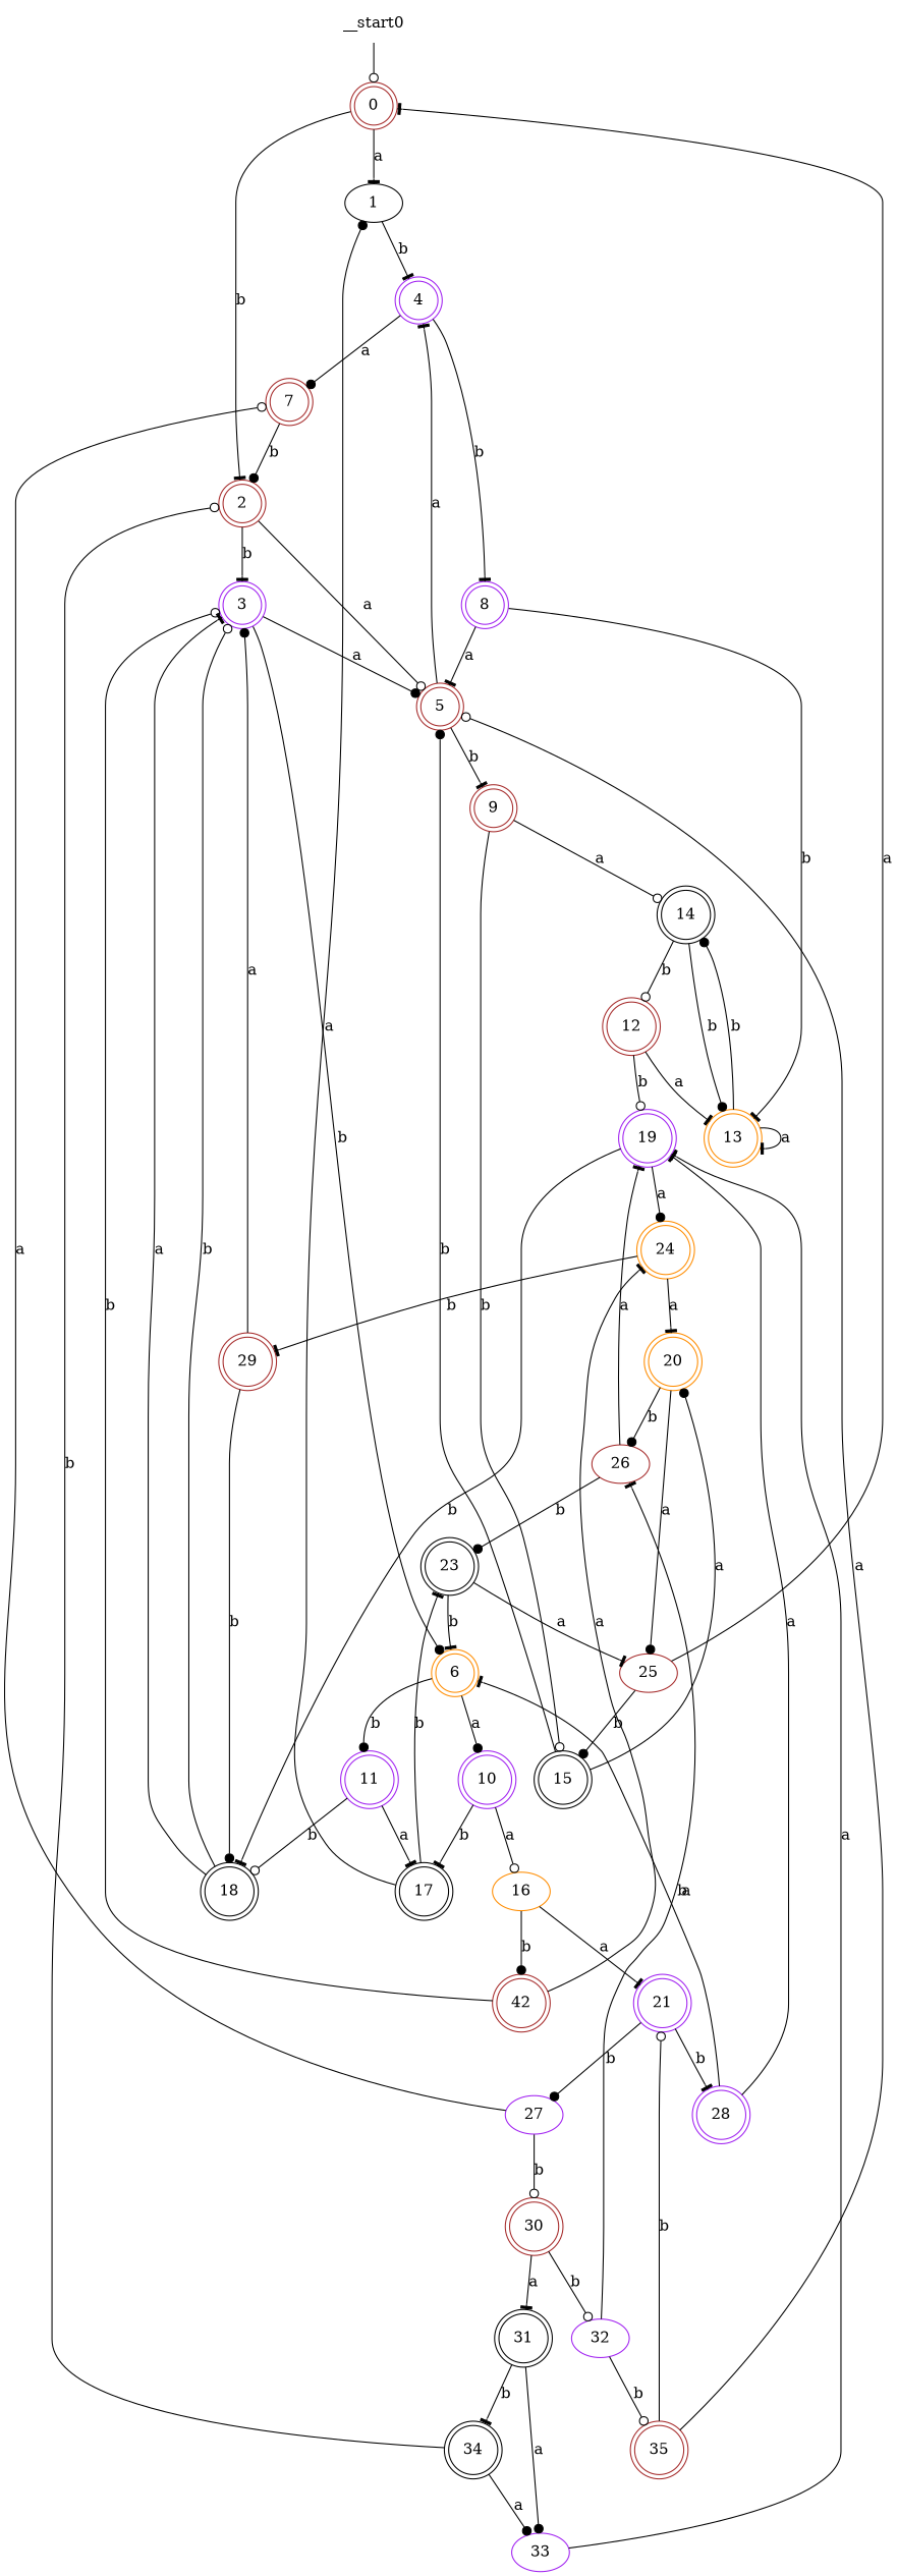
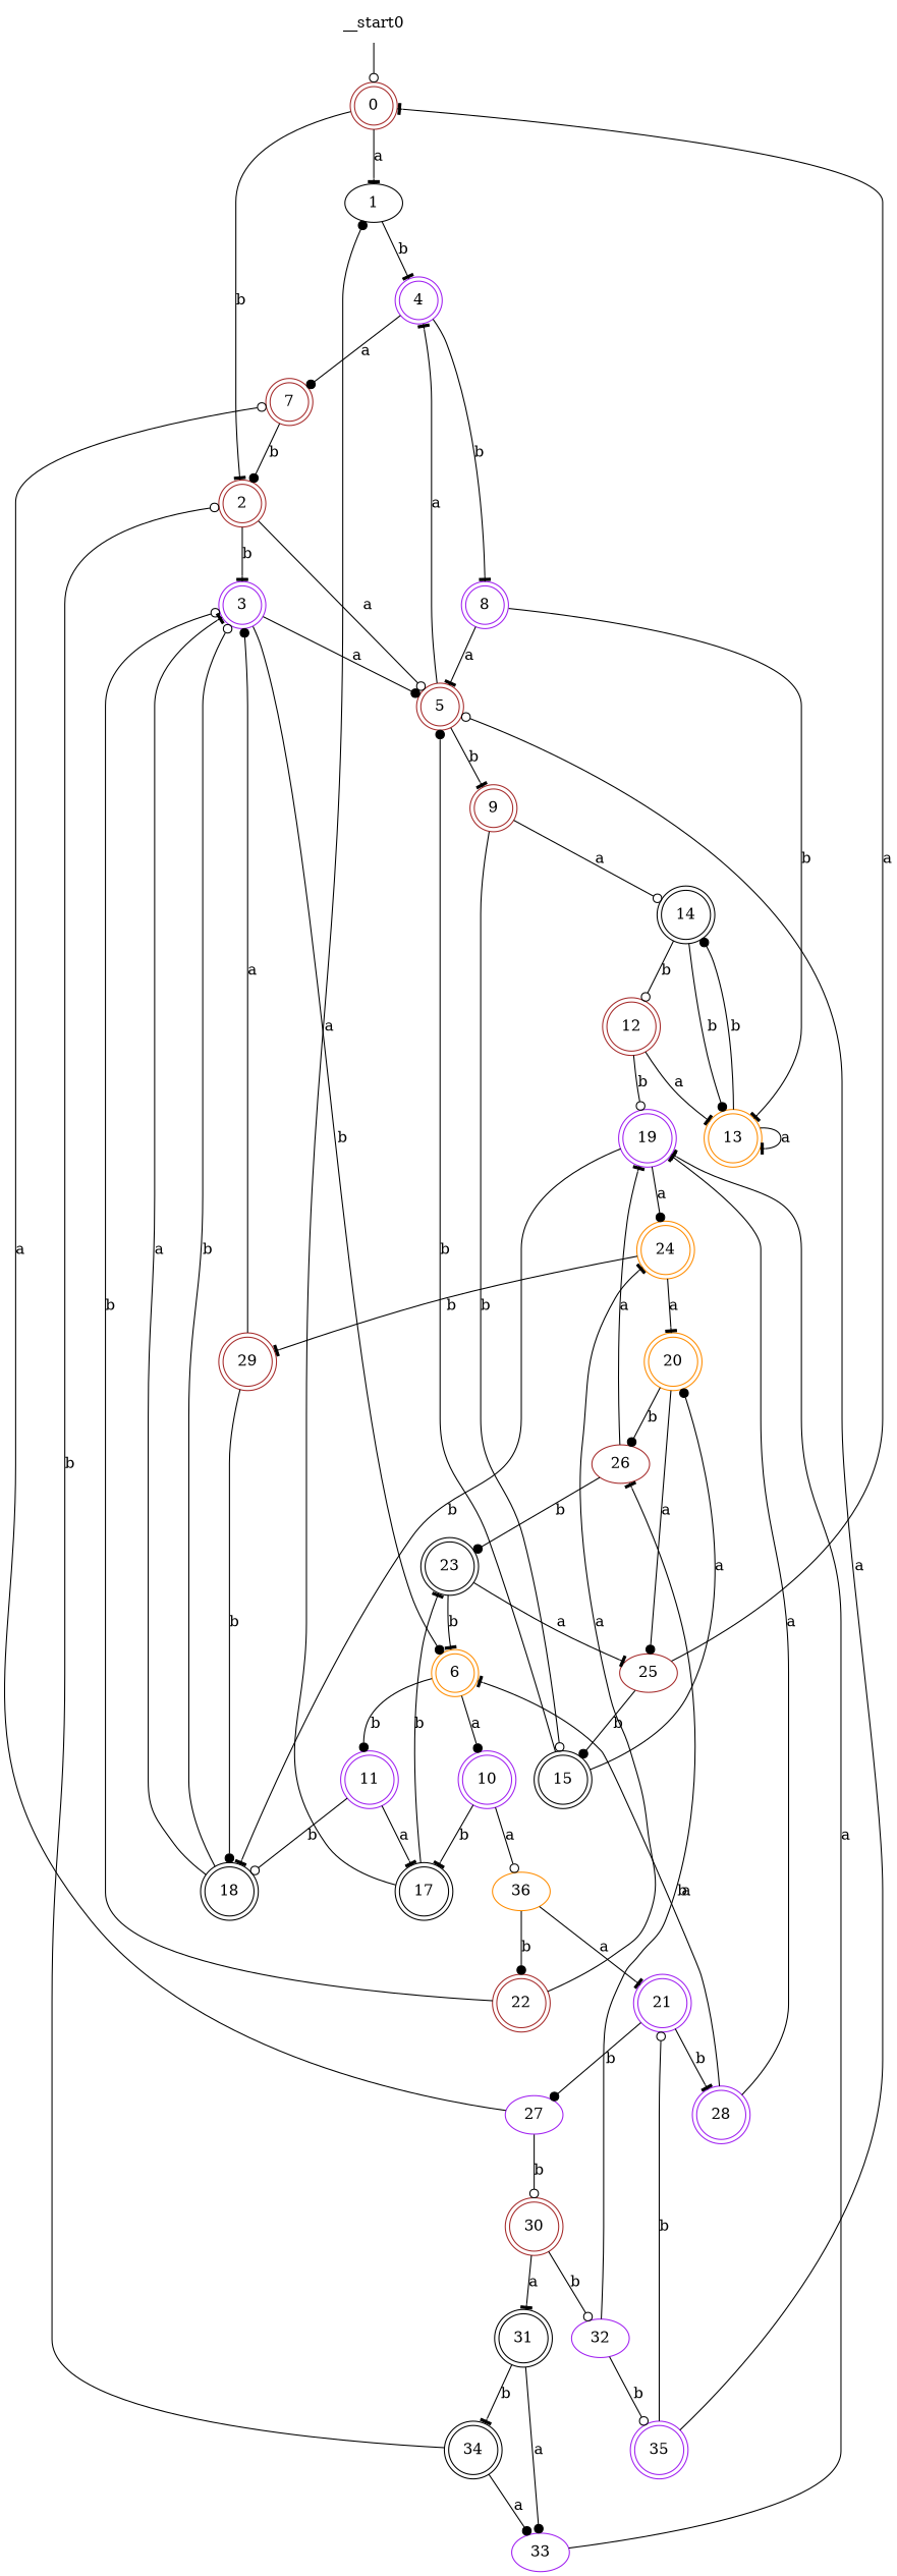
  digraph {
    node [color=brown shape=doublecircle]
    edge [arrowhead=tee]
    __start0 [color=darkorange shape=none]
    0
    1 [color=black shape=""]
    2
    4 [color=purple]
    3 [color=purple]
    5
    6 [color=darkorange]
    7
    8 [color=purple]
    9
    10 [color=purple]
    11 [color=purple]
    13 [color=darkorange]
    14 [color=black]
    15 [color=black]
-   16 [color=darkorange shape=""]
+   16 [color=darkorange label=36 shape=""]
    17 [color=black]
    18 [color=black]
    12
    19 [color=purple]
    20 [color=darkorange]
    21 [color=purple]
-   22 [label=42]
+   22
    23 [color=black]
    24 [color=darkorange]
    25 [shape=""]
    26 [shape=""]
    27 [color=purple shape=""]
    28 [color=purple]
    29
    30
    31 [color=black]
    32 [color=purple shape=""]
    33 [color=purple shape=""]
    34 [color=black]
-   35
+   35 [color=purple]
    __start0 -> 0 [arrowhead=odot]
    0 -> 1 [label=a]
    0 -> 2 [label=b]
    1 -> 4 [label=b]
    2 -> 3 [label=b]
    2 -> 5 [arrowhead=odot label=a]
    4 -> 7 [arrowhead=dot label=a]
    4 -> 8 [label=b]
    3 -> 5 [arrowhead=dot label=a]
    3 -> 6 [arrowhead=dot label=b]
    5 -> 4 [label=a]
    5 -> 9 [label=b]
    6 -> 10 [arrowhead=dot label=a]
    6 -> 11 [arrowhead=dot label=b]
    7 -> 2 [arrowhead=dot label=b]
    8 -> 5 [label=a]
    8 -> 13 [label=b]
    9 -> 14 [arrowhead=odot label=a]
    9 -> 15 [arrowhead=odot label=b]
    10 -> 16 [arrowhead=odot label=a]
    10 -> 17 [label=b]
    11 -> 17 [label=a]
    11 -> 18 [arrowhead=odot label=b]
    13 -> 13 [label=a]
    13 -> 14 [arrowhead=dot label=b]
    14 -> 13 [arrowhead=dot label=b]
    14 -> 12 [arrowhead=odot label=b]
    15 -> 5 [arrowhead=dot label=b]
    15 -> 20 [arrowhead=dot label=a]
    16 -> 21 [label=a]
    16 -> 22 [arrowhead=dot label=b]
    17 -> 1 [arrowhead=dot label=a]
    17 -> 23 [label=b]
    18 -> 3 [label=a]
    18 -> 3 [arrowhead=odot label=b]
    12 -> 13 [label=a]
    12 -> 19 [arrowhead=odot label=b]
    19 -> 18 [label=b]
    19 -> 24 [arrowhead=dot label=a]
    20 -> 25 [arrowhead=dot label=a]
    20 -> 26 [arrowhead=dot label=b]
    21 -> 27 [arrowhead=dot label=b]
    21 -> 28 [label=b]
    22 -> 3 [arrowhead=odot label=b]
    22 -> 24 [label=a]
    23 -> 6 [label=b]
    23 -> 25 [label=a]
    24 -> 20 [label=a]
    24 -> 29 [label=b]
    25 -> 0 [label=a]
    25 -> 15 [arrowhead=dot label=b]
    26 -> 19 [label=a]
    26 -> 23 [arrowhead=dot label=b]
    27 -> 7 [arrowhead=odot label=a]
    27 -> 30 [arrowhead=odot label=b]
    28 -> 6 [label=b]
    28 -> 19 [label=a]
    29 -> 3 [arrowhead=dot label=a]
    29 -> 18 [arrowhead=dot label=b]
    30 -> 31 [label=a]
    30 -> 32 [arrowhead=odot label=b]
    31 -> 33 [arrowhead=dot label=a]
    31 -> 34 [label=b]
    32 -> 26 [label=a]
    32 -> 35 [arrowhead=odot label=b]
    33 -> 19 [label=a]
    34 -> 2 [arrowhead=odot label=b]
    34 -> 33 [arrowhead=dot label=a]
    35 -> 5 [arrowhead=odot label=a]
    35 -> 21 [arrowhead=odot label=b]
  }
